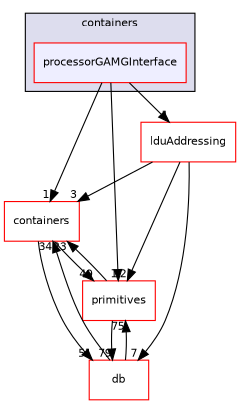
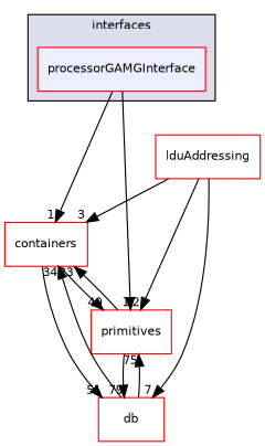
  digraph {
    compound=true
    node [color=red fontname=Helvetica fontsize=10 shape=box]
    edge [headlabel=1 labeldistance=1.5 labelfontname=Helvetica labelfontsize=10]
    n1 [fillcolor="#eeeeff" label=processorGAMGInterface pencolor=black style=filled]
    n2 [label=containers]
    n3 [label=lduAddressing]
    n4 [label=primitives]
    n5 [label=db]
    subgraph cluster_1 {
      bgcolor="#ddddee"
      fontname=Helvetica
      fontsize=10
-     label=containers
+     label=interfaces
      pencolor=black
      n1
    }
    n1 -> n2
-   n1 -> n3
    n1 -> n4
    n2 -> n4 [headlabel=49]
    n2 -> n5 [headlabel=51]
    n3 -> n2 [headlabel=3]
    n3 -> n4 [headlabel=2]
    n3 -> n5 [headlabel=7]
    n4 -> n2 [headlabel=23]
    n4 -> n5 [headlabel=79]
    n5 -> n2 [headlabel=34]
    n5 -> n4 [headlabel=75]
  }
